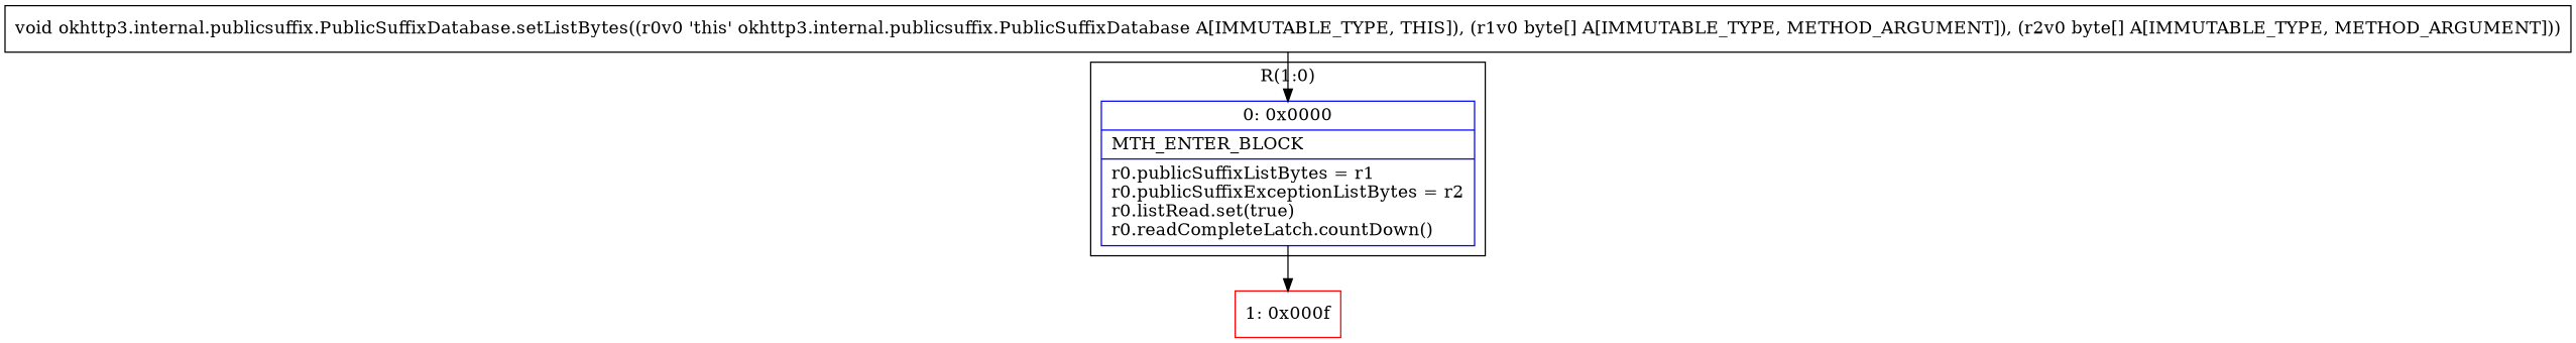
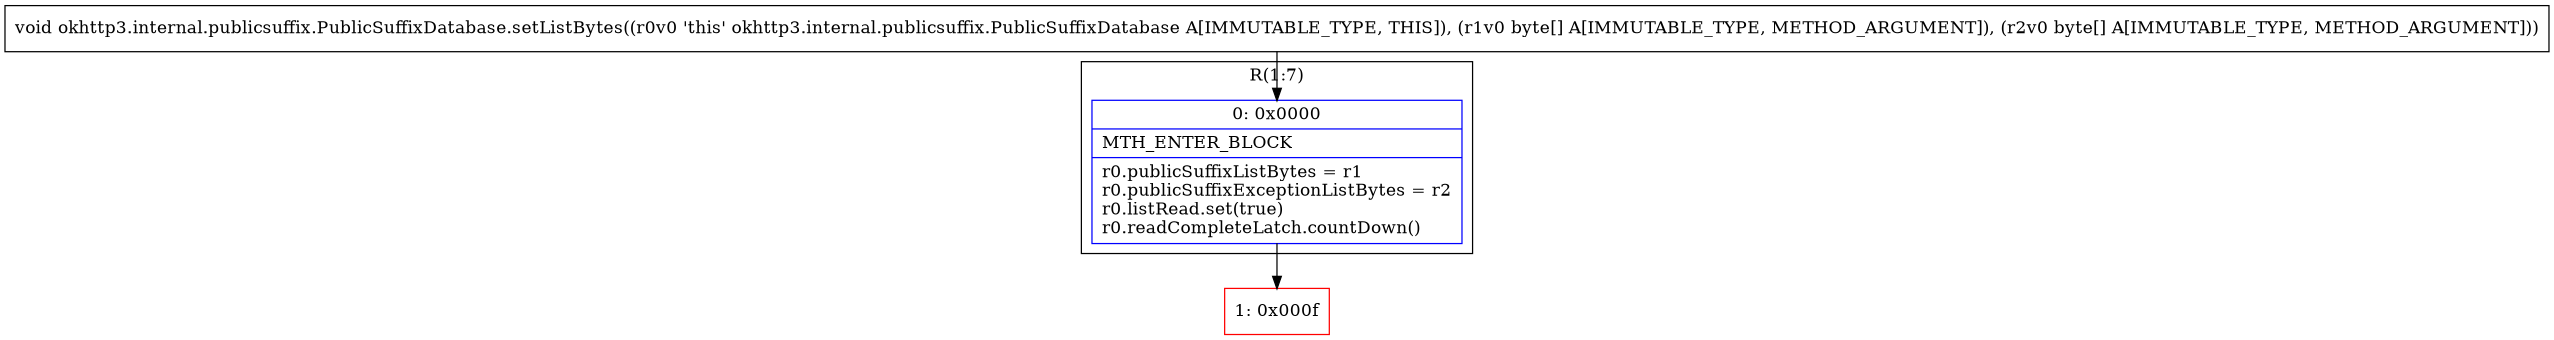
  digraph {
    node [shape=record]
    n1 [color=blue label="{0\:\ 0x0000|MTH_ENTER_BLOCK\l|r0.publicSuffixListBytes = r1\lr0.publicSuffixExceptionListBytes = r2\lr0.listRead.set(true)\lr0.readCompleteLatch.countDown()\l}"]
    n2 [color=red label="{1\:\ 0x000f}"]
    n3 [label="{void okhttp3.internal.publicsuffix.PublicSuffixDatabase.setListBytes((r0v0 'this' okhttp3.internal.publicsuffix.PublicSuffixDatabase A[IMMUTABLE_TYPE, THIS]), (r1v0 byte[] A[IMMUTABLE_TYPE, METHOD_ARGUMENT]), (r2v0 byte[] A[IMMUTABLE_TYPE, METHOD_ARGUMENT])) }"]
    subgraph cluster_1 {
-     label="R(1:0)"
+     label="R(1:7)"
      n1
    }
    n1 -> n2
    n3 -> n1
  }
